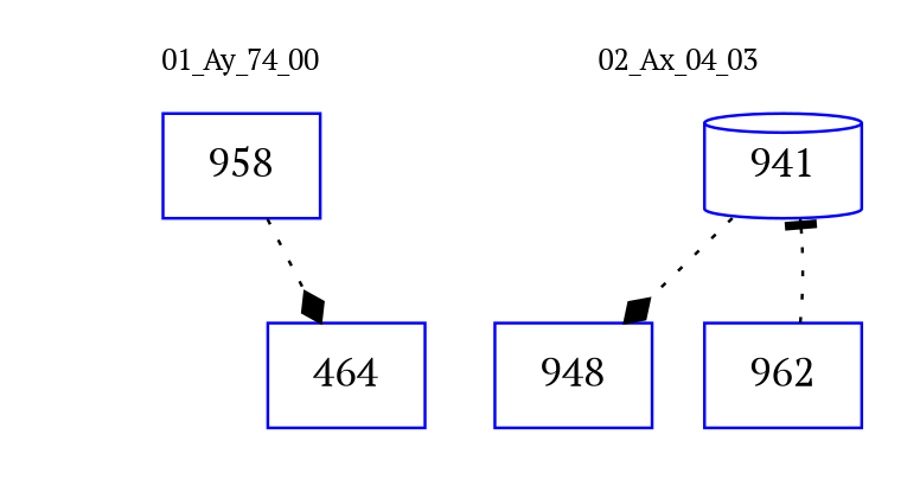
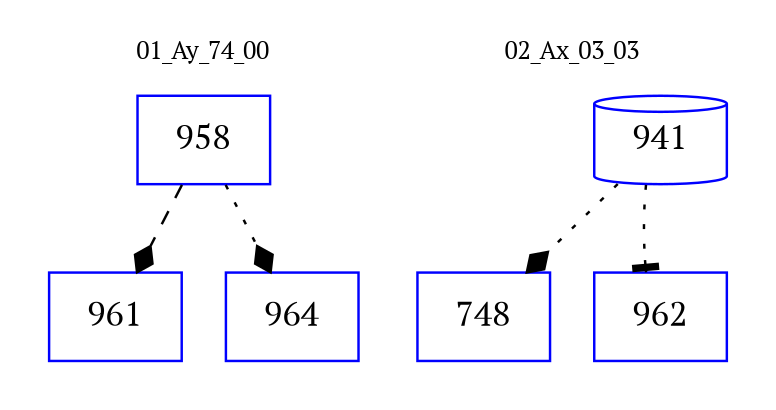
  digraph {
    fontname="PT Serif"
    node [color=blue fontname="PT Serif" shape=box]
    edge [arrowhead=diamond color=black fontname="PT Serif" style=dotted]
    n1 [label=958]
-   n3 [label=464]
+   n2 [label=961]
+   n3 [label=964]
    n4 [label=941 shape=cylinder]
-   n5 [label=948]
+   n5 [label=748]
    n6 [label=962]
    subgraph cluster_1 {
      color=white
      fontsize=10
      label="01_Ay_74_00"
      n1
+     n2
      n3
    }
    subgraph cluster_2 {
      color=white
      fontsize=10
-     label="02_Ax_04_03"
+     label="02_Ax_03_03"
      n4
      n5
      n6
    }
+   n1 -> n2 [style=dashed]
    n1 -> n3
    n4 -> n5
-   n6 -> n4 [arrowhead=tee]
+   n4 -> n6 [arrowhead=tee]
  }
